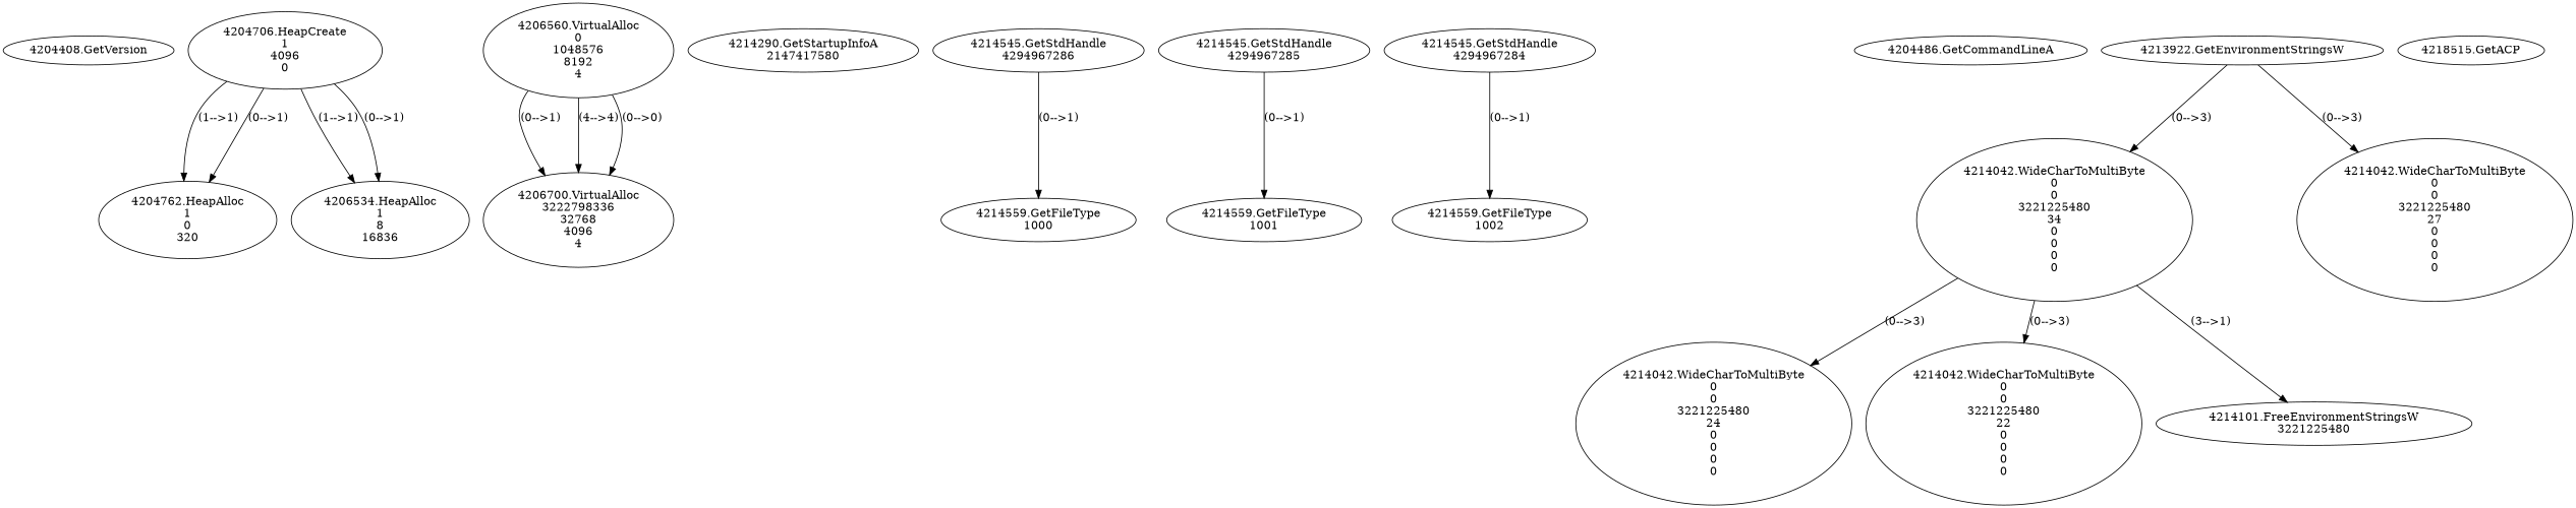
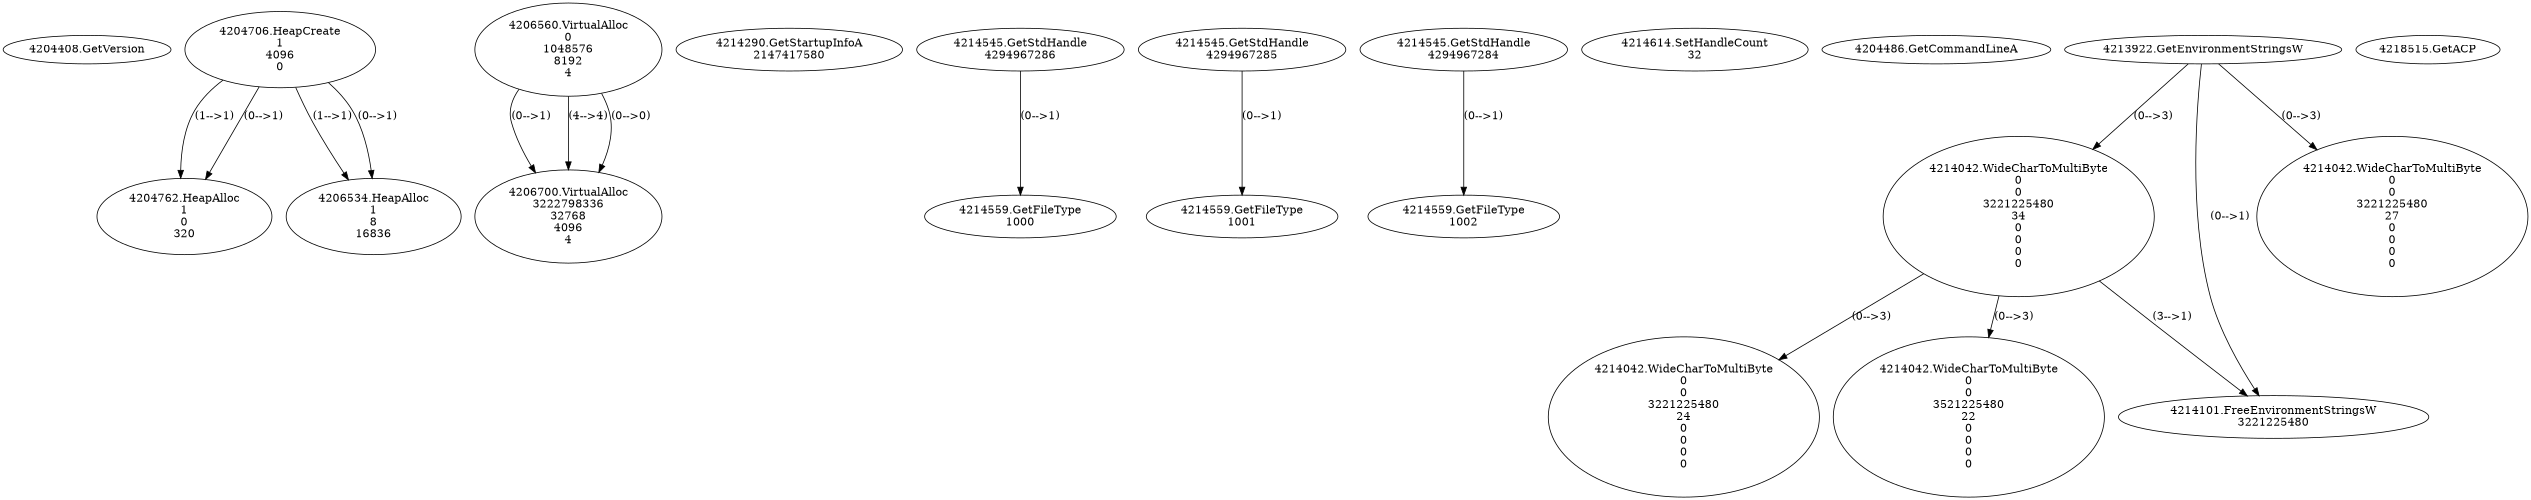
  digraph {
    n1 [label="4204408.GetVersion\n"]
    n2 [label="4204706.HeapCreate\n1\n4096\n0"]
    n3 [label="4204762.HeapAlloc\n1\n0\n320"]
    n4 [label="4206534.HeapAlloc\n1\n8\n16836"]
    n5 [label="4206700.VirtualAlloc\n3222798336\n32768\n4096\n4"]
    n6 [label="4206560.VirtualAlloc\n0\n1048576\n8192\n4"]
    n7 [label="4214290.GetStartupInfoA\n2147417580"]
    n8 [label="4214545.GetStdHandle\n4294967286"]
    n9 [label="4214559.GetFileType\n1000"]
    n10 [label="4214545.GetStdHandle\n4294967285"]
    n11 [label="4214559.GetFileType\n1001"]
    n12 [label="4214545.GetStdHandle\n4294967284"]
    n13 [label="4214559.GetFileType\n1002"]
+   n14 [label="4214614.SetHandleCount\n32"]
    n15 [label="4204486.GetCommandLineA\n"]
    n16 [label="4213922.GetEnvironmentStringsW\n"]
    n17 [label="4214042.WideCharToMultiByte\n0\n0\n3221225480\n34\n0\n0\n0\n0"]
    n18 [label="4214101.FreeEnvironmentStringsW\n3221225480"]
    n19 [label="4214042.WideCharToMultiByte\n0\n0\n3221225480\n27\n0\n0\n0\n0"]
    n20 [label="4214042.WideCharToMultiByte\n0\n0\n3221225480\n24\n0\n0\n0\n0"]
-   n21 [label="4214042.WideCharToMultiByte\n0\n0\n3221225480\n22\n0\n0\n0\n0"]
+   n21 [label="4214042.WideCharToMultiByte\n0\n0\n3521225480\n22\n0\n0\n0\n0"]
    n22 [label="4218515.GetACP\n"]
    n2 -> n3 [label="(1-->1)"]
    n2 -> n3 [label="(0-->1)"]
    n2 -> n4 [label="(1-->1)"]
    n2 -> n4 [label="(0-->1)"]
    n6 -> n5 [label="(0-->1)"]
    n6 -> n5 [label="(4-->4)"]
    n6 -> n5 [label="(0-->0)"]
    n8 -> n9 [label="(0-->1)"]
    n10 -> n11 [label="(0-->1)"]
    n12 -> n13 [label="(0-->1)"]
    n16 -> n17 [label="(0-->3)"]
+   n16 -> n18 [label="(0-->1)"]
    n16 -> n19 [label="(0-->3)"]
    n17 -> n18 [label="(3-->1)"]
    n17 -> n20 [label="(0-->3)"]
    n17 -> n21 [label="(0-->3)"]
  }
